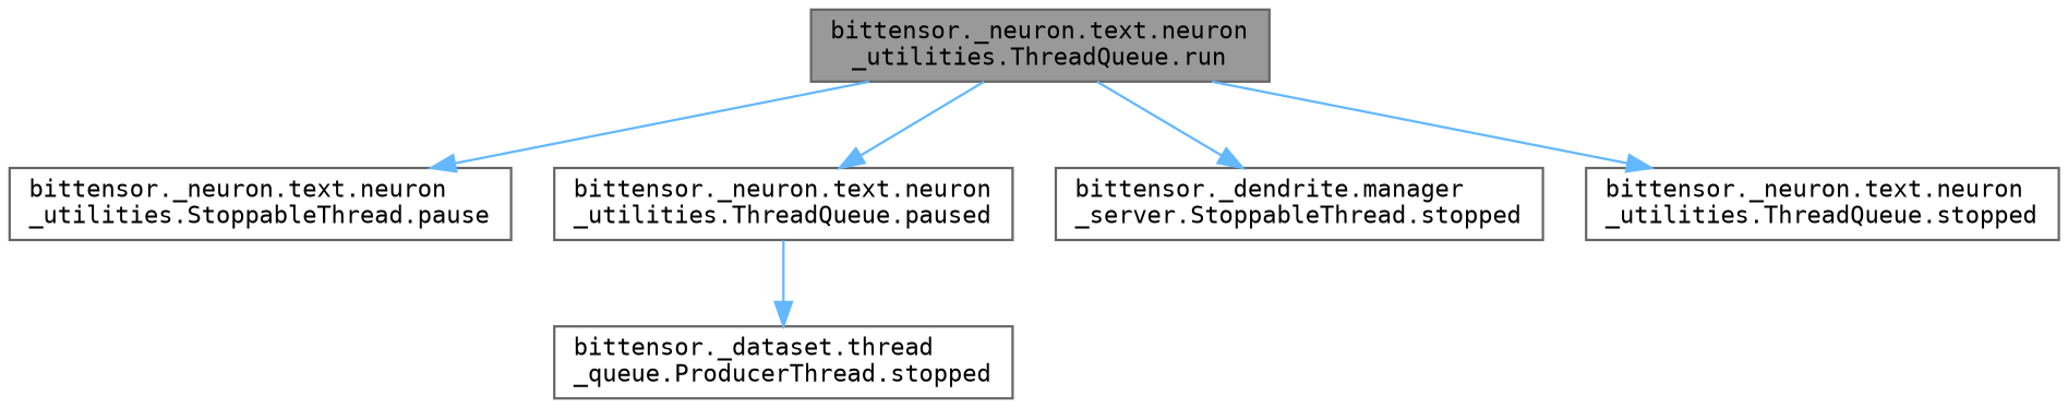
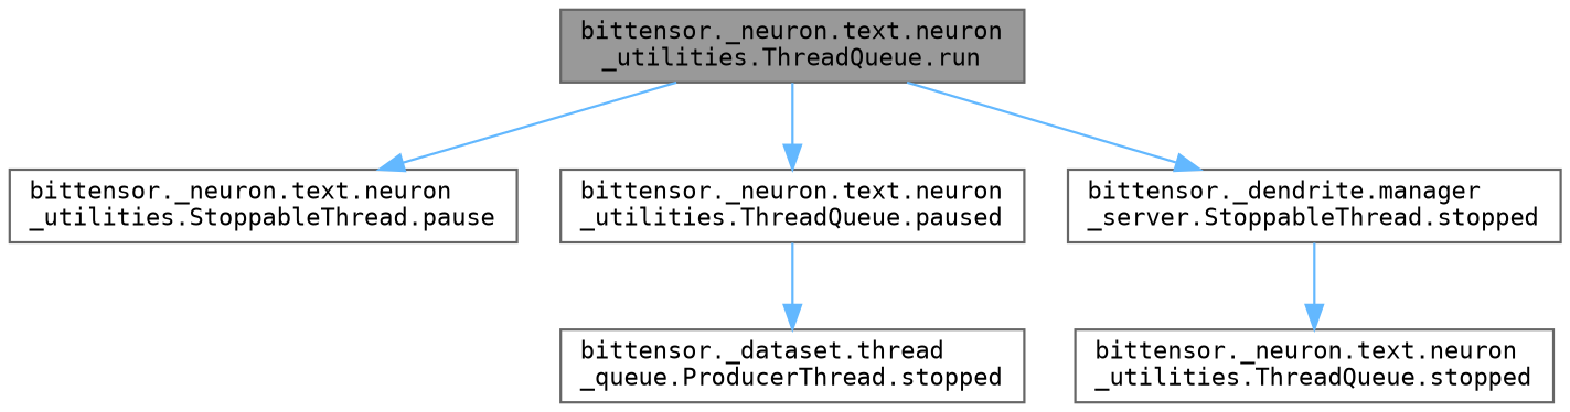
  digraph {
    fontname="DejaVu Sans Mono"
    rankdir=TB
    node [color=grey40 fillcolor=white fontname="DejaVu Sans Mono" fontsize=10 shape=box style=filled]
    edge [color=steelblue1 fontname="DejaVu Sans Mono" fontsize=10 labelfontname=Helvetica labelfontsize=10 style=solid]
    n1 [color=gray40 fillcolor=grey60 fontcolor=black height=0.2 label="bittensor._neuron.text.neuron\l_utilities.ThreadQueue.run" width=0.4]
    n2 [height=0.2 label="bittensor._neuron.text.neuron\l_utilities.StoppableThread.pause" width=0.4]
    n3 [height=0.2 label="bittensor._neuron.text.neuron\l_utilities.ThreadQueue.paused" width=0.4]
    n4 [height=0.2 label="bittensor._dendrite.manager\l_server.StoppableThread.stopped" width=0.4]
    n5 [height=0.2 label="bittensor._neuron.text.neuron\l_utilities.ThreadQueue.stopped" width=0.4]
    n6 [height=0.2 label="bittensor._dataset.thread\l_queue.ProducerThread.stopped" width=0.4]
    n1 -> n2
    n1 -> n3
    n1 -> n4
-   n1 -> n5
+   n4 -> n5
    n3 -> n6
  }
